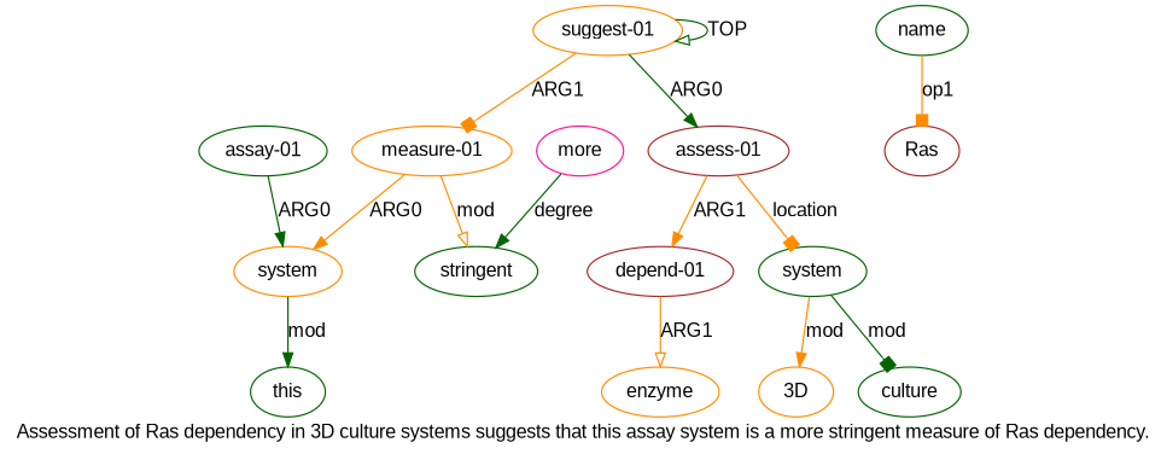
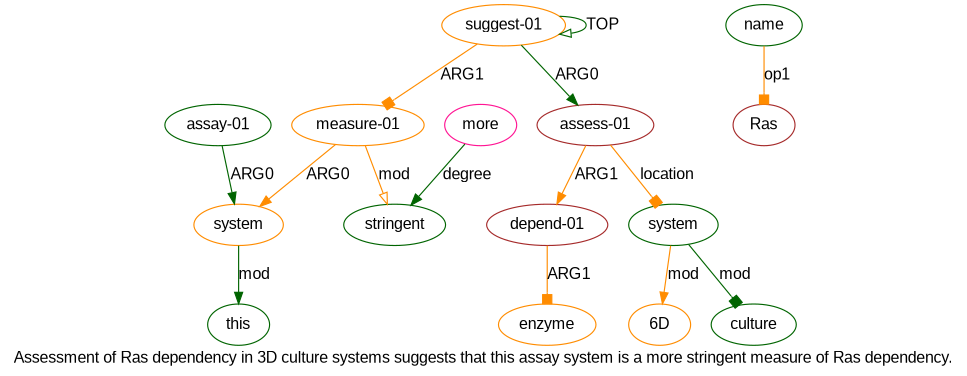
  digraph {
    fontname="Liberation Sans"
    label="Assessment of Ras dependency in 3D culture systems suggests that this assay system is a more stringent measure of Ras dependency."
    node [color=darkgreen fontname="Liberation Sans" gold_label=system test_label=system]
    edge [arrowhead=normal color=darkorange fontname="Liberation Sans" gold_label=mod test_label=mod]
    n1 [gold_ind=11 gold_label="assay-01" label="assay-01" test_ind=11 test_label="assay-01"]
    n2 [color=darkorange gold_ind=9 label=system test_ind=9]
    n3 [gold_ind=10 gold_label=this label=this test_ind=10 test_label=this]
    n4 [color=deeppink gold_ind=13 gold_label=more label=more test_ind=13 test_label=more]
    n5 [gold_ind=12 gold_label=stringent label=stringent test_ind=12 test_label=stringent]
    n6 [color=brown gold_ind=-1 gold_label=Ras label=Ras test_ind=-1 test_label=Ras]
    n7 [color=brown gold_ind=1 gold_label="assess-01" label="assess-01" test_ind=1 test_label="assess-01"]
    n8 [color=brown gold_ind=2 gold_label="depend-01" label="depend-01" test_ind=2 test_label="depend-01"]
    n9 [gold_ind=5 label=system test_ind=5]
    n10 [color=darkorange gold_ind=3 gold_label=enzyme label=enzyme test_ind=3 test_label=enzyme]
-   n11 [color=darkorange gold_ind=7 gold_label="3D" label="3D" test_ind=7 test_label="3D"]
+   n11 [color=darkorange gold_ind=7 gold_label="3D" label="6D" test_ind=7 test_label="3D"]
    n12 [gold_ind=6 gold_label=culture label=culture test_ind=6 test_label=culture]
    n13 [color=darkorange gold_ind=0 gold_label="suggest-01" label="suggest-01" test_ind=0 test_label="suggest-01"]
    n14 [color=darkorange gold_ind=8 gold_label="measure-01" label="measure-01" test_ind=8 test_label="measure-01"]
    n15 [gold_ind=4 gold_label=name label=name test_ind=4 test_label=name]
    n1 -> n2 [color=darkgreen gold_label=ARG0 label=ARG0 test_label=ARG0]
    n2 -> n3 [color=darkgreen label=mod]
    n4 -> n5 [color=darkgreen gold_label=degree label=degree test_label=degree]
    n7 -> n8 [gold_label=ARG1 label=ARG1 test_label=ARG1]
    n7 -> n9 [arrowhead=box gold_label=location label=location test_label=location]
-   n8 -> n10 [arrowhead=onormal gold_label=ARG1 label=ARG1 test_label=ARG1]
+   n8 -> n10 [arrowhead=box gold_label=ARG1 label=ARG1 test_label=ARG1]
    n9 -> n11 [label=mod]
    n9 -> n12 [arrowhead=box color=darkgreen label=mod]
    n13 -> n7 [color=darkgreen gold_label=ARG0 label=ARG0 test_label=ARG0]
    n13 -> n13 [arrowhead=onormal color=darkgreen gold_label=TOP label=TOP test_label=TOP]
    n13 -> n14 [arrowhead=box gold_label=ARG1 label=ARG1 test_label=ARG1]
    n14 -> n2 [gold_label=ARG0 label=ARG0 test_label=ARG0]
    n14 -> n5 [arrowhead=onormal label=mod]
    n15 -> n6 [arrowhead=box gold_label=op1 label=op1 test_label=op1]
  }
